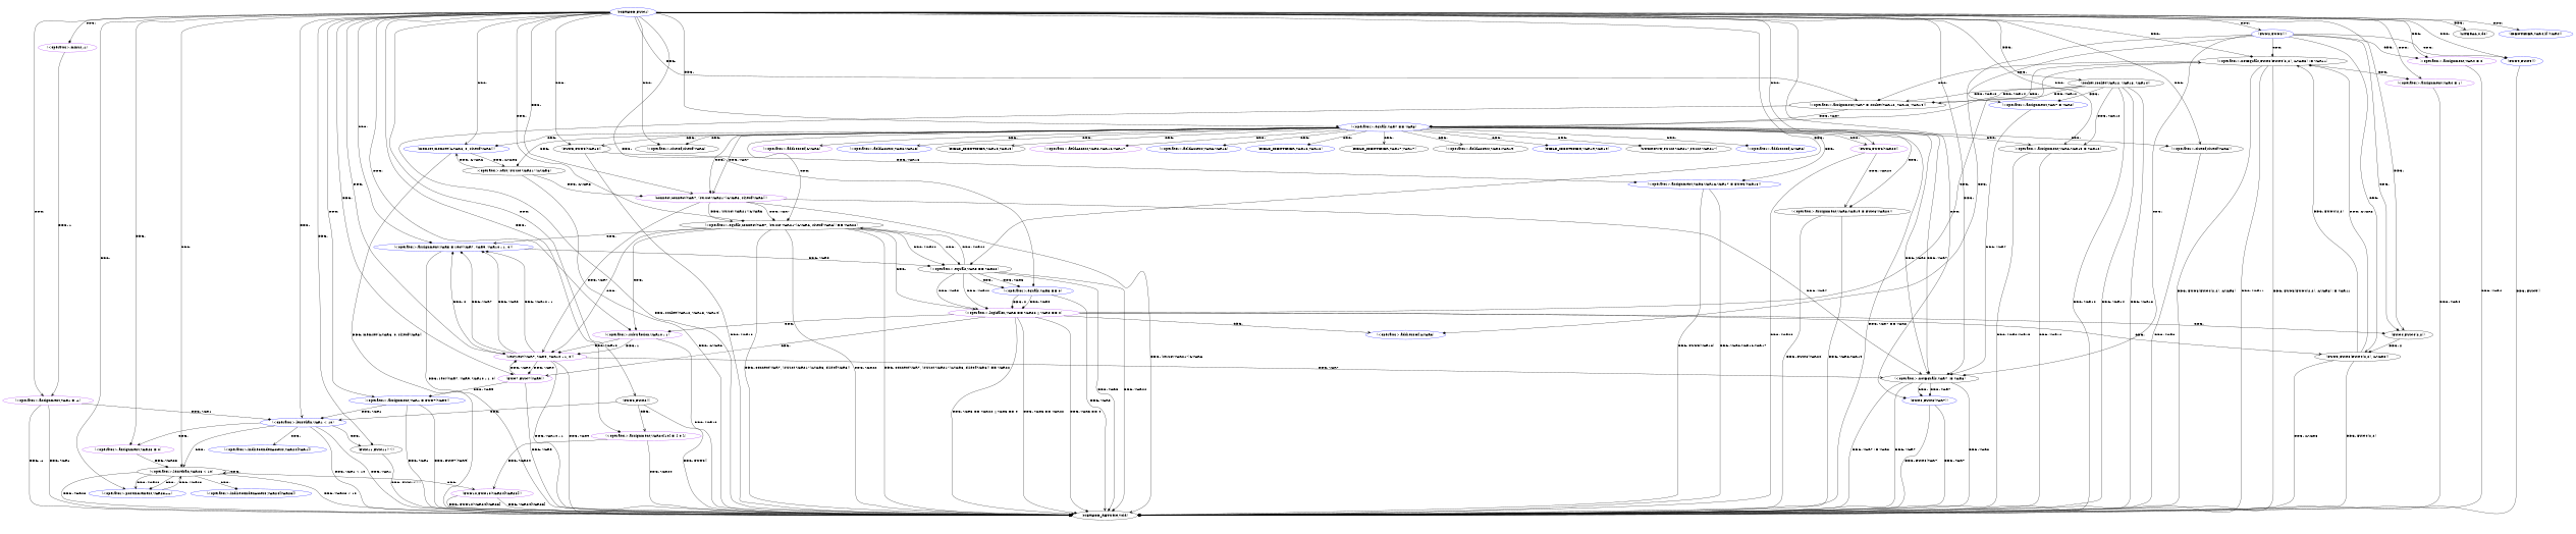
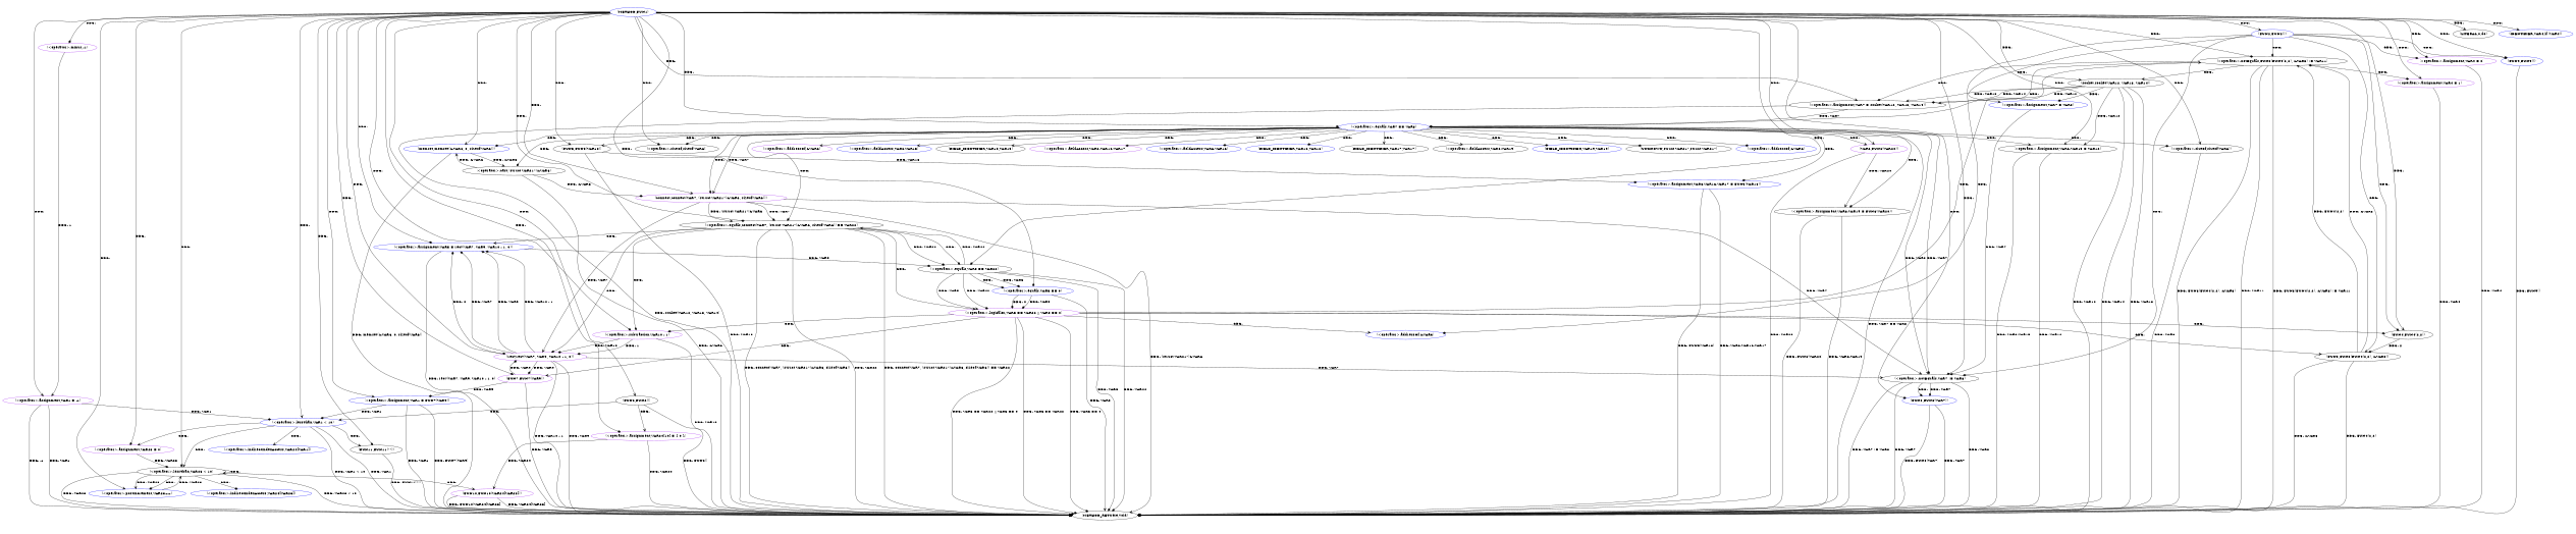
  digraph {
    node [color=black]
    edge [arrowhead=diamond]
    n1 [color=blue label="(METHOD,FUN1)"]
    n2 [color=purple label="(<operator>.assignment,VAR1 = -1)"]
    n3 [color=purple label="(<operator>.minus,-1)"]
    n4 [color=blue label="(FUN2,FUN2())"]
    n5 [color=purple label="(<operator>.assignment,VAR4 = 0)"]
    n6 [label="(<operator>.notEquals,FUN3(FUN4(2,2), &VAR3) != VAR11)"]
    n7 [label="(FUN4,FUN4(2,2))"]
    n8 [color=purple label="(<operator>.assignment,VAR4 = 1)"]
    n9 [label="(<operator>.assignment,VAR7 = socket(VAR12, VAR13, VAR14))"]
    n10 [label="(socket,socket(VAR12, VAR13, VAR14))"]
    n11 [color=blue label="(<operator>.equals,VAR7 == VAR8)"]
    n12 [color=blue label="(memset,memset(&VAR6, 0, sizeof(VAR6)))"]
    n13 [label="(<operator>.sizeOf,sizeof(VAR6))"]
    n14 [label="(<operator>.assignment,VAR6.VAR15 = VAR12)"]
    n15 [label="(FUN5,FUN5(VAR18))"]
-   n16 [color=purple label="(FUN6,FUN6(VAR20))"]
+   n16 [color=purple label="(VAR6,FUN6(VAR20))"]
    n17 [label="(<operator>.equals,connect(VAR7, (struct VAR21*)&VAR6, sizeof(VAR6)) == VAR22)"]
    n18 [color=purple label="(connect,connect(VAR7, (struct VAR21*)&VAR6, sizeof(VAR6)))"]
    n19 [label="(<operator>.sizeOf,sizeof(VAR6))"]
    n20 [color=blue label="(<operator>.assignment,VAR5 = recv(VAR7, VAR9, VAR10 - 1, 0))"]
    n21 [color=purple label="(recv,recv(VAR7, VAR9, VAR10 - 1, 0))"]
    n22 [color=purple label="(<operator>.subtraction,VAR10 - 1)"]
    n23 [label="(<operator>.equals,VAR5 == VAR22)"]
    n24 [color=blue label="(<operator>.equals,VAR5 == 0)"]
    n25 [color=blue label="(<operator>.assignment,VAR1 = FUN7(VAR9))"]
    n26 [color=purple label="(FUN7,FUN7(VAR9))"]
    n27 [label="(LITERAL,0,do)"]
    n28 [label="(<operator>.notEquals,VAR7 != VAR8)"]
    n29 [color=blue label="(FUN8,FUN8(VAR7))"]
    n30 [color=blue label="(IDENTIFIER,VAR4,if (VAR4))"]
    n31 [color=blue label="(FUN9,FUN9())"]
    n32 [label="(FUN2,FUN2())"]
    n33 [color=purple label="(<operator>.assignment,VAR24[10] = { 0 })"]
    n34 [color=blue label="(<operator>.lessThan,VAR1 < 10)"]
    n35 [color=purple label="(<operator>.assignment,VAR23 = 0)"]
    n36 [label="(<operator>.lessThan,VAR23 < 10)"]
    n37 [color=blue label="(<operator>.postIncrement,VAR23++)"]
    n38 [label="(FUN11,FUN11(\"\"))"]
    n39 [label="(METHOD_RETURN,void)"]
    n40 [color=blue label="(<operator>.assignment,VAR7 = VAR8)"]
    n41 [label="(FUN3,FUN3(FUN4(2,2), &VAR3))"]
    n42 [color=blue label="(<operator>.addressOf,&VAR3)"]
    n43 [color=blue label="(<operator>.assignment,VAR6.VAR16.VAR17 = FUN5(VAR18))"]
    n44 [label="(<operator>.assignment,VAR6.VAR19 = FUN6(VAR20))"]
    n45 [label="(<operator>.cast,(struct VAR21*)&VAR6)"]
    n46 [color=purple label="(<operator>.addressOf,&VAR6)"]
    n47 [color=blue label="(<operator>.fieldAccess,VAR6.VAR15)"]
    n48 [label="(FIELD_IDENTIFIER,VAR15,VAR15)"]
    n49 [color=purple label="(<operator>.fieldAccess,VAR6.VAR16.VAR17)"]
    n50 [color=blue label="(<operator>.fieldAccess,VAR6.VAR16)"]
    n51 [color=blue label="(FIELD_IDENTIFIER,VAR16,VAR16)"]
    n52 [label="(FIELD_IDENTIFIER,VAR17,VAR17)"]
    n53 [label="(<operator>.fieldAccess,VAR6.VAR19)"]
    n54 [color=blue label="(FIELD_IDENTIFIER,VAR19,VAR19)"]
    n55 [label="(UNKNOWN,struct VAR21*,struct VAR21*)"]
    n56 [color=blue label="(<operator>.addressOf,&VAR6)"]
    n57 [color=purple label="(<operator>.logicalOr,VAR5 == VAR22 || VAR5 == 0)"]
    n58 [color=purple label="(FUN10,FUN10(VAR24[VAR23]))"]
    n59 [color=blue label="(<operator>.indirectIndexAccess,VAR24[VAR1])"]
    n60 [color=blue label="(<operator>.indirectIndexAccess,VAR24[VAR23])"]
    n1 -> n2 [arrowhead=vee label="DDG: "]
    n1 -> n3 [label="DDG: "]
    n1 -> n4 [arrowhead=vee label="DDG: "]
    n1 -> n5 [label="DDG: "]
    n1 -> n6 [label="DDG: "]
    n1 -> n7 [arrowhead=vee label="DDG: "]
    n1 -> n8 [arrowhead=vee label="DDG: "]
    n1 -> n9 [arrowhead=vee label="DDG: "]
    n1 -> n10 [arrowhead=vee label="DDG: "]
    n1 -> n11 [label="DDG: "]
    n1 -> n12 [arrowhead=vee label="DDG: "]
    n1 -> n13 [label="DDG: "]
    n1 -> n14 [arrowhead=vee label="DDG: "]
    n1 -> n15 [arrowhead=vee label="DDG: "]
    n1 -> n16 [arrowhead=vee label="DDG: "]
    n1 -> n17 [label="DDG: "]
    n1 -> n18 [arrowhead=vee label="DDG: "]
    n1 -> n19 [arrowhead=vee label="DDG: "]
    n1 -> n20 [label="DDG: "]
    n1 -> n21 [label="DDG: "]
    n1 -> n22 [label="DDG: "]
    n1 -> n23 [label="DDG: "]
    n1 -> n24 [label="DDG: "]
    n1 -> n25 [arrowhead=vee label="DDG: "]
    n1 -> n26 [label="DDG: "]
    n1 -> n27 [arrowhead=vee label="DDG: "]
    n1 -> n28 [label="DDG: "]
    n1 -> n29 [label="DDG: "]
    n1 -> n30 [arrowhead=vee label="DDG: "]
    n1 -> n31 [arrowhead=vee label="DDG: "]
    n1 -> n32 [arrowhead=vee label="DDG: "]
    n1 -> n33 [label="DDG: "]
    n1 -> n34 [arrowhead=vee label="DDG: "]
    n1 -> n35 [label="DDG: "]
    n1 -> n36 [label="DDG: "]
    n1 -> n37 [arrowhead=vee label="DDG: "]
    n1 -> n38 [label="DDG: "]
    n2 -> n34 [label="DDG: VAR1"]
    n2 -> n39 [arrowhead=vee label="DDG: VAR1"]
    n2 -> n39 [arrowhead=vee label="DDG: -1"]
    n3 -> n2 [arrowhead=vee label="DDG: 1"]
    n4 -> n5 [label="CDG: "]
    n4 -> n6 [label="CDG: "]
    n4 -> n7 [label="CDG: "]
    n4 -> n28 [label="CDG: "]
    n4 -> n31 [label="CDG: "]
    n4 -> n40 [arrowhead=vee label="CDG: "]
    n4 -> n41 [arrowhead=vee label="CDG: "]
    n4 -> n42 [label="CDG: "]
    n5 -> n39 [label="DDG: VAR4"]
    n6 -> n8 [label="CDG: "]
    n6 -> n9 [label="CDG: "]
+   n6 -> n10 [arrowhead=vee label="CDG: "]
    n6 -> n11 [label="CDG: "]
    n6 -> n39 [arrowhead=vee label="DDG: FUN3(FUN4(2,2), &VAR3)"]
    n6 -> n39 [arrowhead=vee label="DDG: VAR11"]
    n6 -> n39 [arrowhead=vee label="DDG: FUN3(FUN4(2,2), &VAR3) != VAR11"]
    n7 -> n41 [label="DDG: 2"]
    n8 -> n39 [label="DDG: VAR4"]
    n9 -> n11 [label="DDG: VAR7"]
    n9 -> n39 [arrowhead=vee label="DDG: socket(VAR12, VAR13, VAR14)"]
    n10 -> n9 [label="DDG: VAR12"]
    n10 -> n9 [arrowhead=vee label="DDG: VAR13"]
    n10 -> n9 [arrowhead=vee label="DDG: VAR14"]
    n10 -> n14 [arrowhead=vee label="DDG: VAR12"]
    n10 -> n39 [arrowhead=vee label="DDG: VAR12"]
    n10 -> n39 [arrowhead=vee label="DDG: VAR14"]
    n10 -> n39 [arrowhead=vee label="DDG: VAR13"]
    n10 -> n40 [label="DDG: "]
    n11 -> n12 [label="CDG: "]
    n11 -> n13 [label="CDG: "]
    n11 -> n14 [arrowhead=vee label="CDG: "]
    n11 -> n15 [arrowhead=vee label="CDG: "]
    n11 -> n16 [arrowhead=vee label="CDG: "]
    n11 -> n17 [label="CDG: "]
    n11 -> n18 [arrowhead=vee label="DDG: VAR7"]
    n11 -> n18 [label="CDG: "]
    n11 -> n19 [label="CDG: "]
    n11 -> n28 [label="DDG: VAR7"]
    n11 -> n28 [arrowhead=vee label="DDG: VAR8"]
    n11 -> n39 [label="DDG: VAR7 == VAR8"]
    n11 -> n43 [label="CDG: "]
    n11 -> n44 [label="CDG: "]
    n11 -> n45 [label="CDG: "]
    n11 -> n46 [arrowhead=vee label="CDG: "]
    n11 -> n47 [arrowhead=vee label="CDG: "]
    n11 -> n48 [arrowhead=vee label="CDG: "]
    n11 -> n49 [label="CDG: "]
    n11 -> n50 [label="CDG: "]
    n11 -> n51 [label="CDG: "]
    n11 -> n52 [arrowhead=vee label="CDG: "]
    n11 -> n53 [arrowhead=vee label="CDG: "]
    n11 -> n54 [label="CDG: "]
    n11 -> n55 [label="CDG: "]
    n11 -> n56 [label="CDG: "]
    n12 -> n39 [arrowhead=vee label="DDG: memset(&VAR6, 0, sizeof(VAR6))"]
    n12 -> n45 [arrowhead=vee label="DDG: &VAR6"]
    n14 -> n39 [arrowhead=vee label="DDG: VAR12"]
    n14 -> n39 [label="DDG: VAR6.VAR15"]
    n15 -> n39 [arrowhead=vee label="DDG: VAR18"]
    n15 -> n43 [label="DDG: VAR18"]
    n16 -> n39 [arrowhead=vee label="DDG: VAR20"]
    n16 -> n44 [arrowhead=vee label="DDG: VAR20"]
    n17 -> n20 [arrowhead=vee label="CDG: "]
    n17 -> n21 [label="CDG: "]
    n17 -> n22 [label="CDG: "]
    n17 -> n23 [label="DDG: VAR22"]
    n17 -> n23 [label="CDG: "]
    n17 -> n39 [label="DDG: connect(VAR7, (struct VAR21*)&VAR6, sizeof(VAR6))"]
    n17 -> n39 [label="DDG: VAR22"]
    n17 -> n39 [label="DDG: connect(VAR7, (struct VAR21*)&VAR6, sizeof(VAR6)) == VAR22"]
    n17 -> n57 [arrowhead=vee label="CDG: "]
    n18 -> n17 [label="DDG: VAR7"]
    n18 -> n17 [arrowhead=vee label="DDG: (struct VAR21*)&VAR6"]
    n18 -> n21 [arrowhead=vee label="DDG: VAR7"]
    n18 -> n28 [arrowhead=vee label="DDG: VAR7"]
    n18 -> n39 [arrowhead=vee label="DDG: (struct VAR21*)&VAR6"]
    n19 -> n39 [label="DDG: VAR6"]
    n20 -> n23 [label="DDG: VAR5"]
    n20 -> n39 [label="DDG: recv(VAR7, VAR9, VAR10 - 1, 0)"]
    n21 -> n20 [label="DDG: VAR7"]
    n21 -> n20 [label="DDG: VAR9"]
    n21 -> n20 [label="DDG: VAR10 - 1"]
    n21 -> n20 [label="DDG: 0"]
    n21 -> n26 [label="DDG: VAR9"]
    n21 -> n28 [arrowhead=vee label="DDG: VAR7"]
    n21 -> n39 [arrowhead=vee label="DDG: VAR10 - 1"]
    n21 -> n39 [label="DDG: VAR9"]
    n22 -> n21 [label="DDG: VAR10"]
    n22 -> n21 [label="DDG: 1"]
    n22 -> n39 [arrowhead=vee label="DDG: VAR10"]
    n23 -> n17 [arrowhead=vee label="DDG: VAR22"]
    n23 -> n24 [label="DDG: VAR5"]
    n23 -> n24 [label="CDG: "]
    n23 -> n39 [label="DDG: VAR5"]
    n23 -> n39 [label="DDG: VAR22"]
    n23 -> n57 [arrowhead=vee label="DDG: VAR5"]
    n23 -> n57 [label="DDG: VAR22"]
    n24 -> n39 [arrowhead=vee label="DDG: VAR5"]
    n24 -> n57 [label="DDG: VAR5"]
    n24 -> n57 [label="DDG: 0"]
    n25 -> n34 [label="DDG: VAR1"]
    n25 -> n39 [label="DDG: VAR1"]
    n25 -> n39 [arrowhead=vee label="DDG: FUN7(VAR9)"]
    n26 -> n21 [label="DDG: VAR9"]
    n26 -> n25 [label="DDG: VAR9"]
    n26 -> n39 [arrowhead=vee label="DDG: VAR9"]
    n28 -> n29 [label="DDG: VAR7"]
    n28 -> n29 [label="CDG: "]
    n28 -> n39 [label="DDG: VAR8"]
    n28 -> n39 [arrowhead=vee label="DDG: VAR7 != VAR8"]
    n28 -> n39 [label="DDG: VAR7"]
    n29 -> n39 [arrowhead=vee label="DDG: VAR7"]
    n29 -> n39 [label="DDG: FUN8(VAR7)"]
    n31 -> n39 [arrowhead=vee label="DDG: FUN9()"]
    n32 -> n33 [arrowhead=vee label="CDG: "]
    n32 -> n34 [arrowhead=vee label="CDG: "]
    n32 -> n39 [arrowhead=vee label="DDG: FUN2()"]
    n33 -> n39 [arrowhead=vee label="DDG: VAR24"]
    n33 -> n58 [arrowhead=vee label="DDG: VAR24"]
    n34 -> n35 [arrowhead=vee label="CDG: "]
    n34 -> n36 [arrowhead=vee label="CDG: "]
    n34 -> n38 [arrowhead=vee label="CDG: "]
    n34 -> n39 [label="DDG: VAR1 < 10"]
    n34 -> n39 [arrowhead=vee label="DDG: VAR1"]
    n34 -> n59 [arrowhead=vee label="CDG: "]
    n35 -> n36 [label="DDG: VAR23"]
    n36 -> n36 [arrowhead=vee label="CDG: "]
    n36 -> n37 [arrowhead=vee label="DDG: VAR23"]
    n36 -> n37 [label="CDG: "]
    n36 -> n39 [arrowhead=vee label="DDG: VAR23 < 10"]
    n36 -> n39 [arrowhead=vee label="DDG: VAR23"]
    n36 -> n58 [arrowhead=vee label="CDG: "]
    n36 -> n60 [label="CDG: "]
    n37 -> n36 [arrowhead=vee label="DDG: VAR23"]
    n38 -> n39 [arrowhead=vee label="DDG: FUN11(\"\")"]
    n40 -> n28 [label="DDG: VAR7"]
    n41 -> n6 [arrowhead=vee label="DDG: FUN4(2,2)"]
    n41 -> n6 [label="DDG: &VAR3"]
    n41 -> n39 [arrowhead=vee label="DDG: FUN4(2,2)"]
    n41 -> n39 [label="DDG: &VAR3"]
    n43 -> n39 [arrowhead=vee label="DDG: FUN5(VAR18)"]
    n43 -> n39 [label="DDG: VAR6.VAR16.VAR17"]
    n44 -> n39 [label="DDG: VAR6.VAR19"]
    n44 -> n39 [arrowhead=vee label="DDG: FUN6(VAR20)"]
    n45 -> n12 [arrowhead=vee label="DDG: &VAR6"]
    n45 -> n18 [label="DDG: &VAR6"]
    n45 -> n39 [label="DDG: &VAR6"]
    n57 -> n6 [arrowhead=vee label="CDG: "]
    n57 -> n7 [label="CDG: "]
    n57 -> n22 [label="CDG: "]
    n57 -> n26 [arrowhead=vee label="CDG: "]
    n57 -> n39 [label="DDG: VAR5 == VAR22 || VAR5 == 0"]
    n57 -> n39 [label="DDG: VAR5 == VAR22"]
    n57 -> n39 [label="DDG: VAR5 == 0"]
    n57 -> n41 [arrowhead=vee label="CDG: "]
    n57 -> n42 [arrowhead=vee label="CDG: "]
    n58 -> n39 [label="DDG: VAR24[VAR23]"]
    n58 -> n39 [label="DDG: FUN10(VAR24[VAR23])"]
  }
